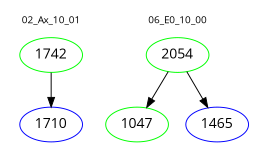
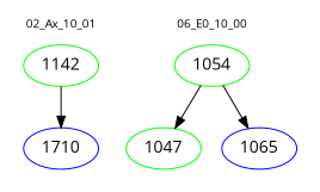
  digraph {
    fontname="Open Sans"
    node [color=green fontname="Open Sans"]
    edge [color=black fontname="Open Sans"]
-   n1 [label=1742]
+   n1 [label=1142]
    n2 [color=blue label=1710]
-   n3 [label=2054]
+   n3 [label=1054]
    n4 [label=1047]
-   n5 [color=blue label=1465]
+   n5 [color=blue label=1065]
    subgraph cluster_1 {
      color=white
      fontsize=10
      label="02_Ax_10_01"
      n1
      n2
    }
    subgraph cluster_2 {
      color=white
      fontsize=10
      label="06_E0_10_00"
      n3
      n4
      n5
    }
    n1 -> n2
    n3 -> n4
    n3 -> n5
  }
